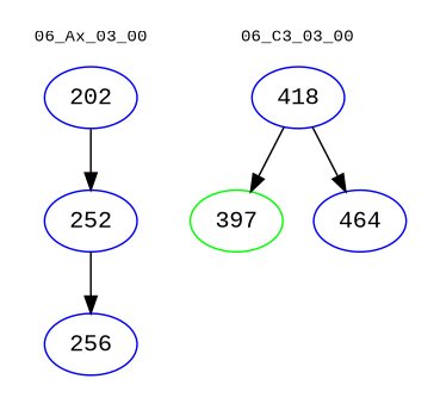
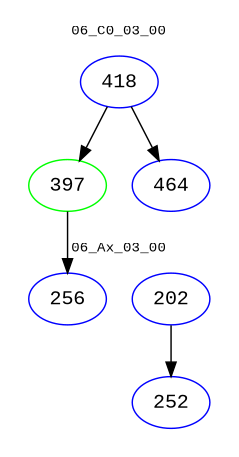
  digraph {
    fontname="Liberation Mono"
    node [color=blue fontname="Liberation Mono"]
    edge [color=black fontname="Liberation Mono"]
    n1 [label=252]
    n2 [label=202]
    n3 [label=256]
    n4 [label=418]
    n5 [color=green label=397]
    n6 [label=464]
    subgraph cluster_1 {
      color=white
      fontsize=10
      label="06_Ax_03_00"
      n1
      n2
      n3
    }
    subgraph cluster_2 {
      color=white
      fontsize=10
-     label="06_C3_03_00"
+     label="06_C0_03_00"
      n4
      n5
      n6
    }
-   n1 -> n3
+   n5 -> n3
    n2 -> n1
    n4 -> n5
    n4 -> n6
  }
